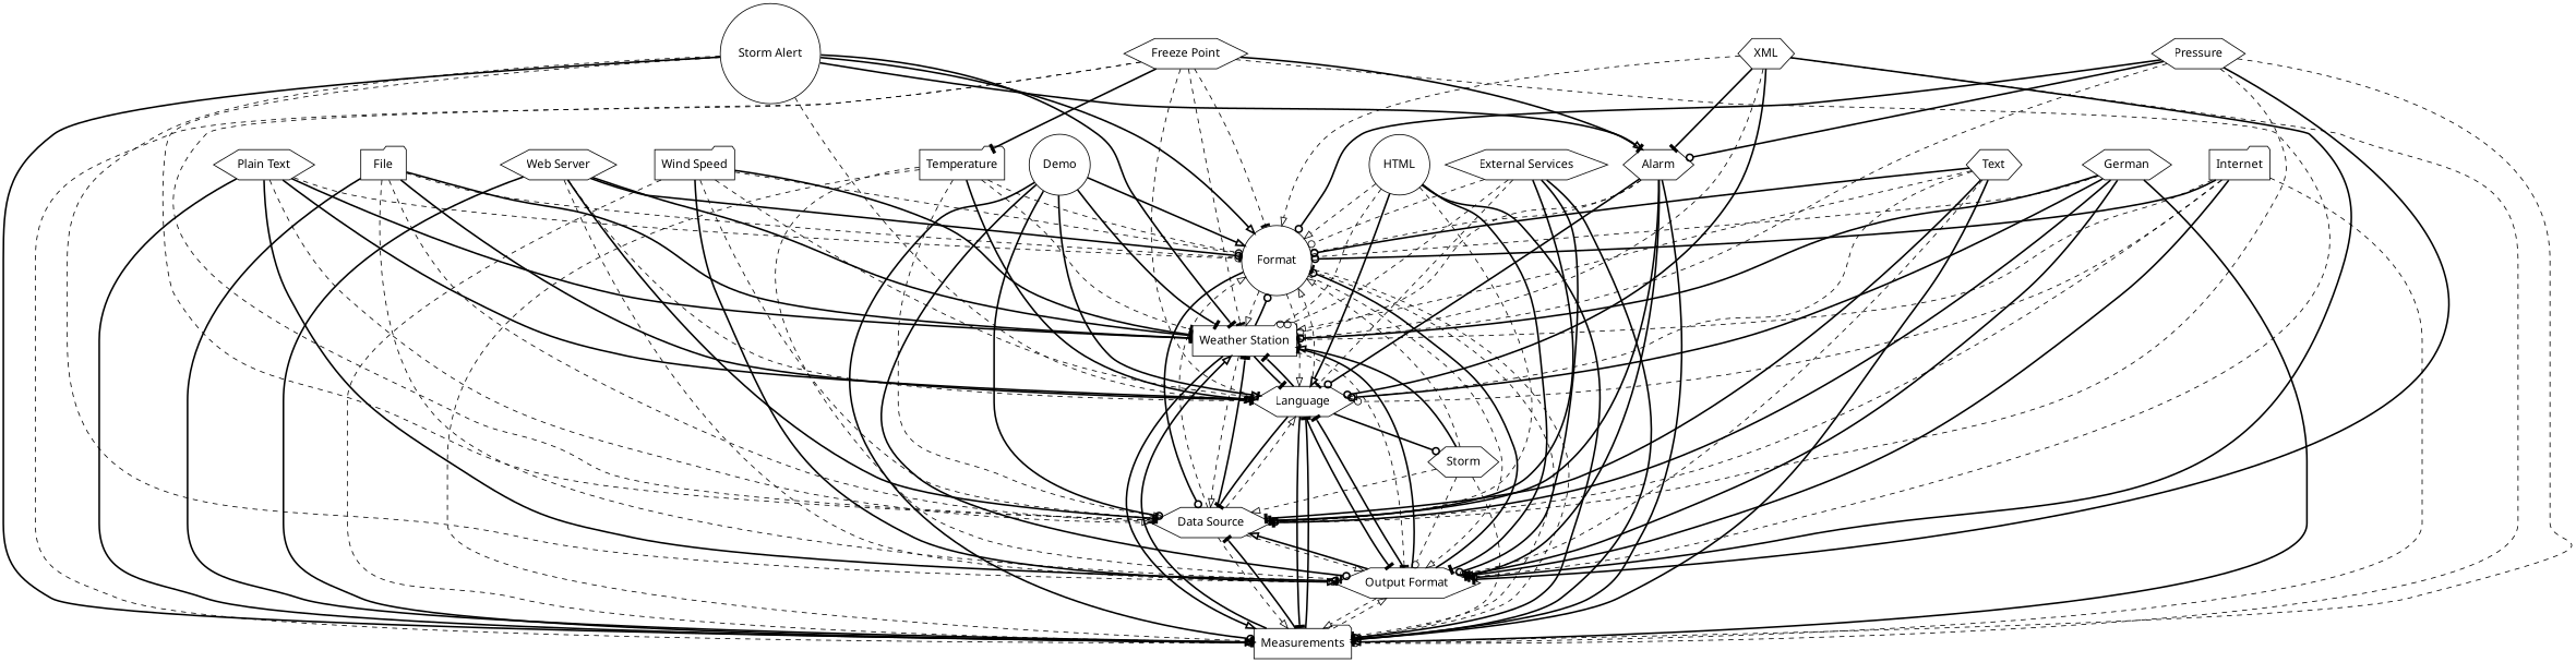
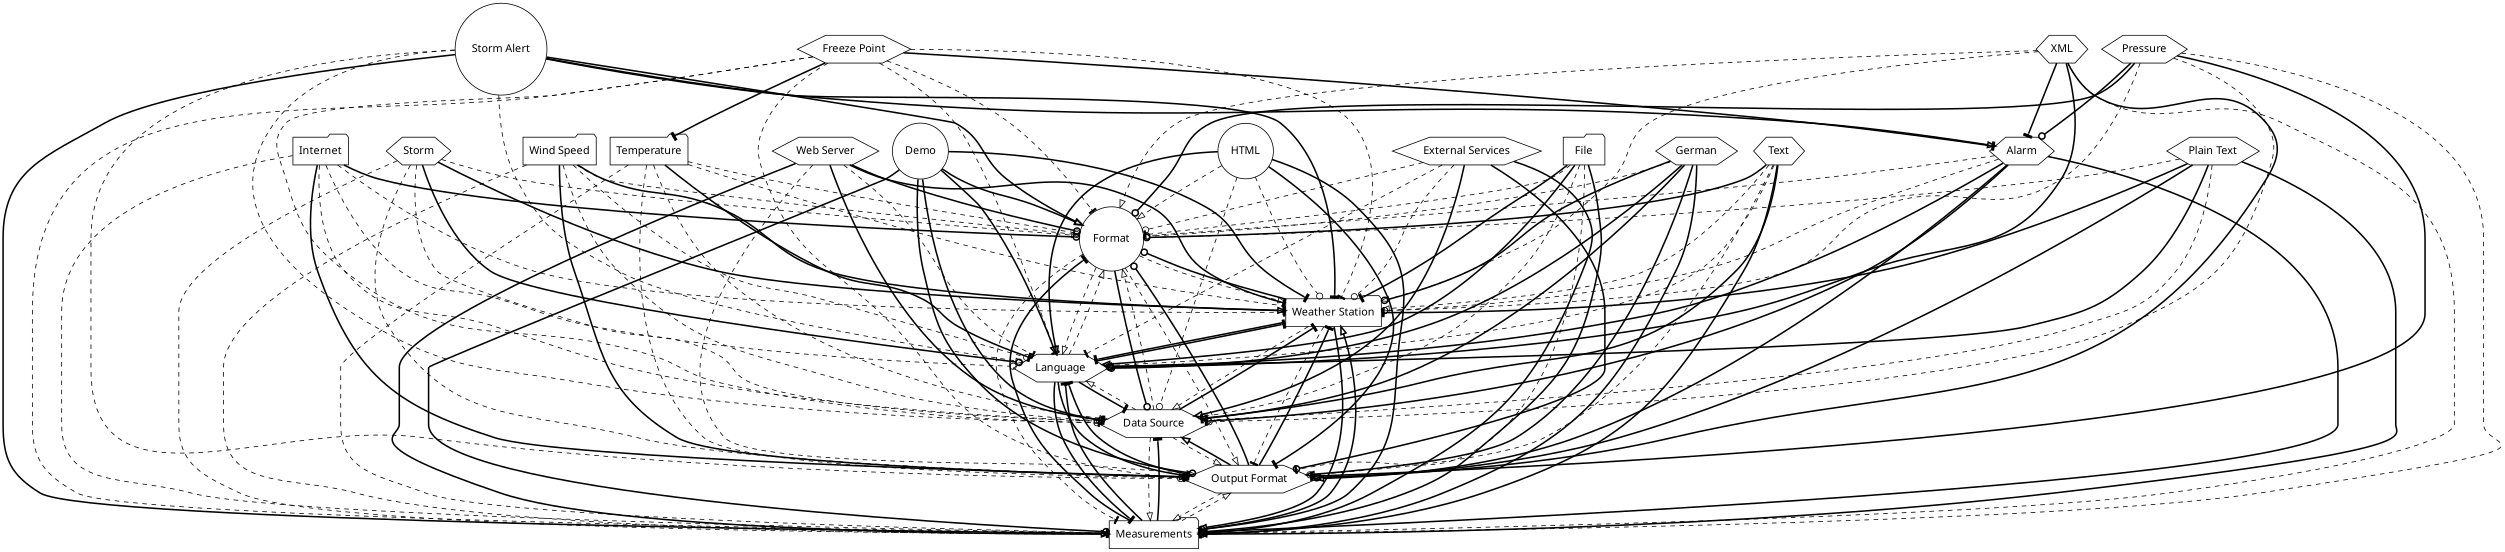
  digraph {
    fontname="Noto Sans"
    rankdir=TB
    node [fontname="Noto Sans" shape=hexagon]
    edge [arrowhead=onormal fontname="Noto Sans" style=bold]
    n1 [label=Format shape=circle]
    n2 [label="Weather Station" shape=folder]
    n3 [label=Measurements shape=folder]
    n4 [label="Output Format"]
    n5 [label="Data Source"]
    n6 [label=Language]
    n7 [label="Storm Alert" shape=circle]
    n8 [label=Alarm]
    n9 [label="Plain Text"]
    n10 [label="Freeze Point"]
    n11 [label=Temperature shape=folder]
    n12 [label=Demo shape=circle]
    n13 [label=File shape=folder]
    n14 [label="Web Server"]
    n15 [label="Wind Speed" shape=folder]
    n16 [label=Storm]
    n17 [label=Text]
    n18 [label=HTML shape=circle]
    n19 [label="External Services"]
    n20 [label=XML]
    n21 [label=Pressure]
    n22 [label=German]
    n23 [label=Internet shape=folder]
    n1 -> n2 [style=dashed]
    n1 -> n3 [arrowhead=tee style=dashed]
    n1 -> n4 [style=dashed]
    n1 -> n5 [arrowhead=odot]
    n1 -> n6 [style=dashed]
    n2 -> n1 [arrowhead=odot]
    n2 -> n3
    n2 -> n4 [arrowhead=tee style=dashed]
    n2 -> n5 [style=dashed]
    n2 -> n6 [arrowhead=tee]
-   n3 -> n1 [arrowhead=tee style=dashed]
+   n3 -> n1 [arrowhead=tee]
    n3 -> n2
    n3 -> n4 [style=dashed]
    n3 -> n5 [arrowhead=tee]
    n3 -> n6 [arrowhead=tee]
    n4 -> n1 [arrowhead=odot]
    n4 -> n2 [arrowhead=tee]
    n4 -> n3 [style=dashed]
    n4 -> n5
    n4 -> n6 [arrowhead=tee]
    n5 -> n1 [style=dashed]
    n5 -> n2 [arrowhead=tee]
    n5 -> n3 [style=dashed]
    n5 -> n4 [style=dashed]
    n5 -> n6 [style=dashed]
    n6 -> n1 [style=dashed]
    n6 -> n2 [arrowhead=tee]
    n6 -> n3 [arrowhead=tee]
    n6 -> n4 [arrowhead=tee]
    n6 -> n5 [arrowhead=tee]
    n7 -> n1
    n7 -> n2 [arrowhead=tee]
    n7 -> n3 [arrowhead=tee]
    n7 -> n4 [arrowhead=odot style=dashed]
    n7 -> n5 [arrowhead=tee style=dashed]
    n7 -> n6 [style=dashed]
    n7 -> n8
    n8 -> n1 [arrowhead=odot style=dashed]
    n8 -> n2 [arrowhead=odot style=dashed]
    n8 -> n3 [arrowhead=tee]
    n8 -> n4
    n8 -> n5 [arrowhead=tee]
    n8 -> n6 [arrowhead=odot]
    n9 -> n1 [arrowhead=odot style=dashed]
    n9 -> n2 [arrowhead=tee]
    n9 -> n3 [arrowhead=odot]
    n9 -> n4 [arrowhead=odot]
    n9 -> n5 [style=dashed]
    n9 -> n6
    n10 -> n1 [arrowhead=tee style=dashed]
    n10 -> n2 [arrowhead=tee style=dashed]
    n10 -> n3 [style=dashed]
    n10 -> n4 [arrowhead=tee style=dashed]
    n10 -> n5 [arrowhead=odot style=dashed]
    n10 -> n6 [arrowhead=tee style=dashed]
    n10 -> n8 [arrowhead=tee]
    n10 -> n11 [arrowhead=tee]
    n11 -> n1 [arrowhead=odot style=dashed]
    n11 -> n2 [arrowhead=tee style=dashed]
    n11 -> n3 [arrowhead=tee style=dashed]
    n11 -> n4 [arrowhead=tee style=dashed]
    n11 -> n5 [style=dashed]
    n11 -> n6 [arrowhead=tee]
    n12 -> n1
    n12 -> n2 [arrowhead=tee]
    n12 -> n3 [arrowhead=odot]
    n12 -> n4 [arrowhead=odot]
    n12 -> n5 [arrowhead=odot]
    n12 -> n6
    n13 -> n1 [arrowhead=tee style=dashed]
    n13 -> n2 [arrowhead=tee]
    n13 -> n3
    n13 -> n4 [arrowhead=tee style=dashed]
    n13 -> n5 [style=dashed]
    n13 -> n6
    n14 -> n1 [arrowhead=odot]
    n14 -> n2 [arrowhead=tee]
    n14 -> n3
    n14 -> n4 [style=dashed]
    n14 -> n5 [arrowhead=tee]
    n14 -> n6 [arrowhead=tee style=dashed]
    n15 -> n1 [arrowhead=odot style=dashed]
    n15 -> n2 [arrowhead=tee]
    n15 -> n3 [style=dashed]
    n15 -> n4
    n15 -> n5 [arrowhead=tee style=dashed]
    n15 -> n6 [arrowhead=odot style=dashed]
    n16 -> n1 [style=dashed]
    n16 -> n2
    n16 -> n3 [style=dashed]
    n16 -> n4 [arrowhead=odot style=dashed]
    n16 -> n5 [style=dashed]
-   n6 -> n16 [arrowhead=odot]
+   n16 -> n6 [arrowhead=odot]
    n17 -> n1 [arrowhead=odot]
    n17 -> n2 [style=dashed]
    n17 -> n3 [arrowhead=tee]
    n17 -> n4 [arrowhead=odot style=dashed]
-   n17 -> n5 [arrowhead=tee]
+   n17 -> n5
    n17 -> n6 [style=dashed]
    n18 -> n1 [style=dashed]
    n18 -> n2 [arrowhead=odot style=dashed]
    n18 -> n3 [arrowhead=odot]
    n18 -> n4 [arrowhead=tee]
    n18 -> n5 [arrowhead=odot style=dashed]
    n18 -> n6
    n19 -> n1 [arrowhead=odot style=dashed]
    n19 -> n2 [arrowhead=odot style=dashed]
    n19 -> n3
    n19 -> n4 [arrowhead=odot]
    n19 -> n5
    n19 -> n6 [arrowhead=tee style=dashed]
    n20 -> n1 [style=dashed]
    n20 -> n2 [style=dashed]
    n20 -> n3 [arrowhead=odot style=dashed]
    n20 -> n4
    n20 -> n6 [arrowhead=odot]
    n20 -> n8 [arrowhead=tee]
    n21 -> n1 [arrowhead=odot]
    n21 -> n2 [arrowhead=odot style=dashed]
    n21 -> n3 [arrowhead=tee style=dashed]
    n21 -> n4 [arrowhead=tee]
    n21 -> n5 [arrowhead=odot style=dashed]
    n21 -> n8 [arrowhead=odot]
    n22 -> n1 [arrowhead=odot style=dashed]
    n22 -> n2 [arrowhead=odot]
    n22 -> n3
    n22 -> n4
    n22 -> n5 [arrowhead=tee]
    n22 -> n6 [arrowhead=odot]
    n23 -> n1 [arrowhead=odot]
    n23 -> n2 [arrowhead=tee style=dashed]
    n23 -> n3 [style=dashed]
    n23 -> n4 [arrowhead=tee]
    n23 -> n5 [arrowhead=odot style=dashed]
    n23 -> n6 [arrowhead=odot style=dashed]
  }
